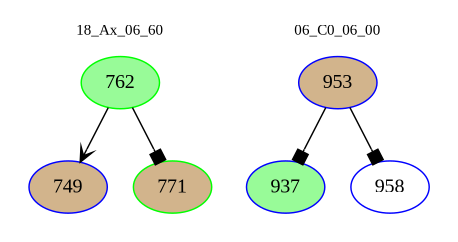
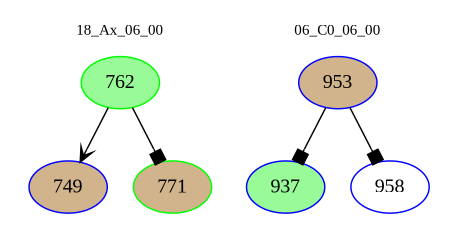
  digraph {
    fontname="Liberation Serif"
    node [color=blue fillcolor=tan fontname="Liberation Serif" style=filled]
    edge [arrowhead=box color=black fontname="Liberation Serif"]
    n1 [color=green fillcolor=palegreen label=762]
    n2 [label=749]
    n3 [color=green label=771]
    n4 [label=953]
    n5 [fillcolor=palegreen label=937]
    n6 [fillcolor=white label=958]
    subgraph cluster_1 {
      color=white
      fontsize=10
-     label="18_Ax_06_60"
+     label="18_Ax_06_00"
      n1
      n2
      n3
    }
    subgraph cluster_2 {
      color=white
      fontsize=10
      label="06_C0_06_00"
      n4
      n5
      n6
    }
    n1 -> n2 [arrowhead=vee]
    n1 -> n3
    n4 -> n5
    n4 -> n6
  }
